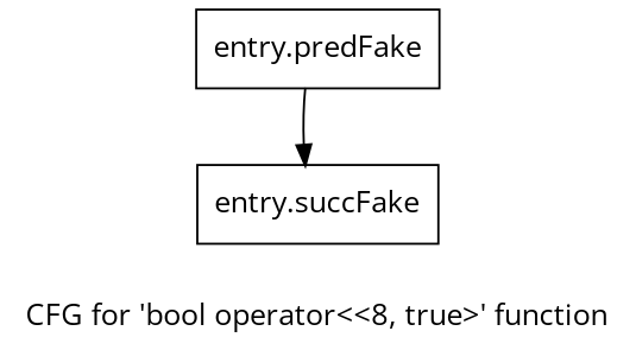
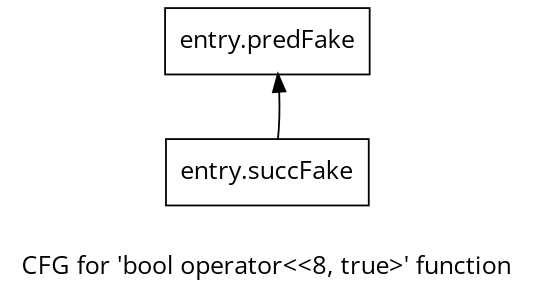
  digraph {
    label="CFG for 'bool operator\<\<8, true\>' function"
    fontname="Open Sans"
    node [shape=record fontname="Open Sans"]
    n1 [label="{entry.predFake}"]
    n2 [filename="/tools/Xilinx/Vitis_HLS/2022.1/include/etc/ap_private.h" label="{entry.succFake}" linenumber=7216]
-   n1 -> n2 [execusionnum=96 filename="/tools/Xilinx/Vitis_HLS/2022.1/include/etc/ap_private.h" fontname="Open Sans"]
+   n2 -> n1 [execusionnum=96 filename="/tools/Xilinx/Vitis_HLS/2022.1/include/etc/ap_private.h" fontname="Open Sans"]
  }
